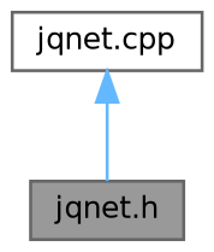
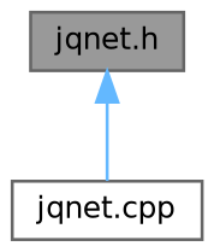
  digraph {
    node [fontname=Helvetica fontsize=10 shape=box style=filled]
    n1 [color=gray40 fillcolor=grey60 fontcolor=black height=0.2 label="jqnet.h" width=0.4]
    n2 [color=grey40 fillcolor=white height=0.2 label="jqnet.cpp" width=0.4]
-   n2 -> n1 [color=steelblue1 dir=back fontname=Helvetica fontsize=10 labelfontname=Helvetica labelfontsize=10 style=solid]
+   n1 -> n2 [color=steelblue1 dir=back fontname=Helvetica fontsize=10 labelfontname=Helvetica labelfontsize=10 style=solid]
  }
